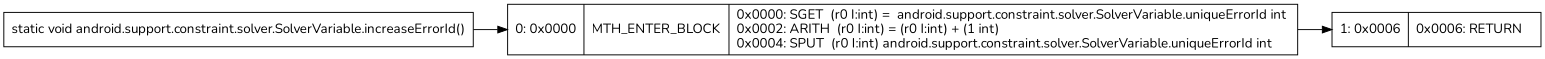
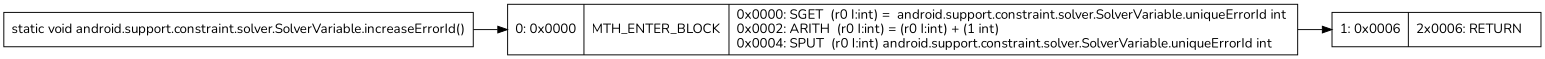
  digraph {
    rankdir=LR
    fontname=Nunito
    node [shape=record fontname=Nunito]
    edge [fontname=Nunito]
    n1 [label="{0\:\ 0x0000|MTH_ENTER_BLOCK\l|0x0000: SGET  (r0 I:int) =  android.support.constraint.solver.SolverVariable.uniqueErrorId int \l0x0002: ARITH  (r0 I:int) = (r0 I:int) + (1 int) \l0x0004: SPUT  (r0 I:int) android.support.constraint.solver.SolverVariable.uniqueErrorId int \l}"]
-   n2 [label="{1\:\ 0x0006|0x0006: RETURN   \l}"]
+   n2 [label="{1\:\ 0x0006|2x0006: RETURN   \l}"]
    n3 [label="{static void android.support.constraint.solver.SolverVariable.increaseErrorId() }"]
    n1 -> n2
    n3 -> n1
  }
